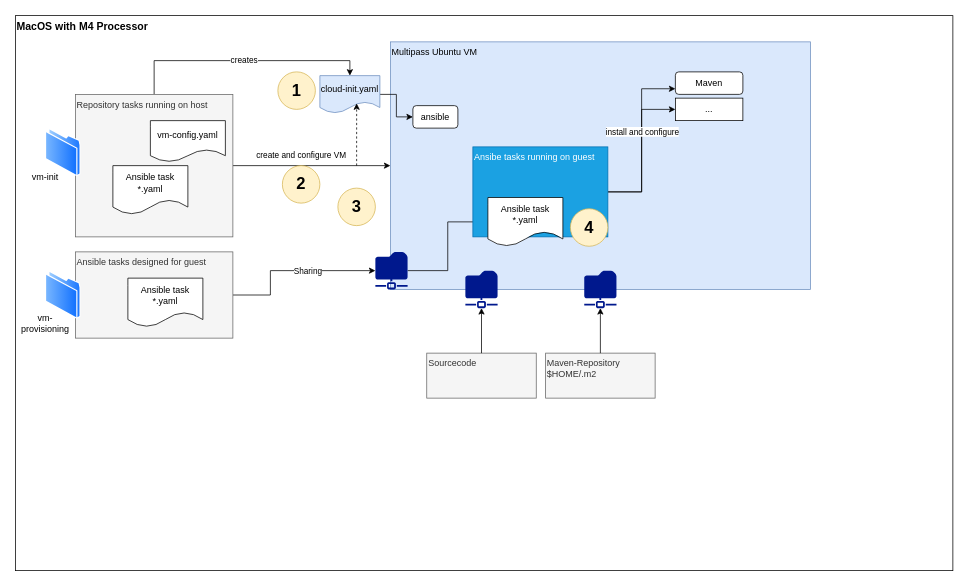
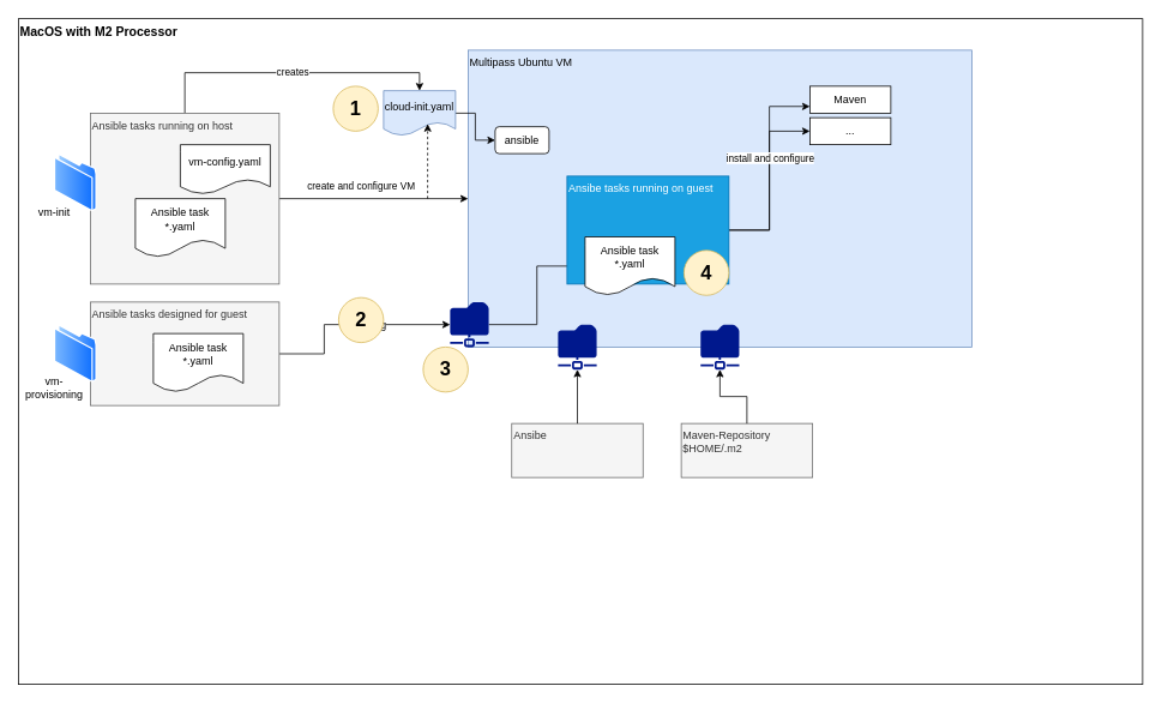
  <mxCell id="0" />
  <mxCell id="1" parent="0" />
- <mxCell id="2" value="MacOS with M4 Processor" style="rounded=0;whiteSpace=wrap;html=1;fontStyle=1;align=left;verticalAlign=top;fontSize=14;" parent="1" vertex="1"><mxGeometry x="20" y="20" width="1250" height="740" as="geometry" /></mxCell>
+ <mxCell id="2" value="MacOS with M2 Processor" style="rounded=0;whiteSpace=wrap;html=1;fontStyle=1;align=left;verticalAlign=top;fontSize=14;" parent="1" vertex="1"><mxGeometry x="20" y="20" width="1250" height="740" as="geometry" /></mxCell>
  <mxCell id="3" style="edgeStyle=orthogonalEdgeStyle;rounded=0;orthogonalLoop=1;jettySize=auto;html=1;exitX=0.5;exitY=0;exitDx=0;exitDy=0;entryX=0.5;entryY=0;entryDx=0;entryDy=0;" parent="1" source="7" target="12" edge="1"><mxGeometry relative="1" as="geometry" /></mxCell>
  <mxCell id="4" value="creates" style="edgeLabel;html=1;align=center;verticalAlign=middle;resizable=0;points=[];" parent="3" vertex="1" connectable="0"><mxGeometry x="0.005" y="2" relative="1" as="geometry"><mxPoint as="offset" /></mxGeometry></mxCell>
  <mxCell id="5" style="edgeStyle=orthogonalEdgeStyle;rounded=0;orthogonalLoop=1;jettySize=auto;html=1;entryX=0;entryY=0.5;entryDx=0;entryDy=0;" parent="1" source="7" target="8" edge="1"><mxGeometry relative="1" as="geometry" /></mxCell>
  <mxCell id="6" value="create and configure VM" style="edgeLabel;html=1;align=center;verticalAlign=middle;resizable=0;points=[];" parent="5" vertex="1" connectable="0"><mxGeometry x="0.08" relative="1" as="geometry"><mxPoint x="-23" y="-15" as="offset" /></mxGeometry></mxCell>
- <mxCell id="7" value="Repository tasks running on host" style="rounded=0;whiteSpace=wrap;html=1;align=left;verticalAlign=top;fillColor=#f5f5f5;fontColor=#333333;strokeColor=#666666;" parent="1" vertex="1"><mxGeometry x="100" y="125" width="210" height="190" as="geometry" /></mxCell>
+ <mxCell id="7" value="Ansible tasks running on host" style="rounded=0;whiteSpace=wrap;html=1;align=left;verticalAlign=top;fillColor=#f5f5f5;fontColor=#333333;strokeColor=#666666;" parent="1" vertex="1"><mxGeometry x="100" y="125" width="210" height="190" as="geometry" /></mxCell>
  <mxCell id="8" value="Multipass Ubuntu VM" style="rounded=0;whiteSpace=wrap;html=1;align=left;verticalAlign=top;fillColor=#dae8fc;strokeColor=#6c8ebf;" parent="1" vertex="1"><mxGeometry x="520" y="55" width="560" height="330" as="geometry" /></mxCell>
  <mxCell id="9" value="vm-config.yaml" style="shape=document;whiteSpace=wrap;html=1;boundedLbl=1;" parent="1" vertex="1"><mxGeometry x="200" y="160" width="100" height="55" as="geometry" /></mxCell>
  <mxCell id="10" value="Ansible task&lt;br&gt;*.yaml" style="shape=document;whiteSpace=wrap;html=1;boundedLbl=1;" parent="1" vertex="1"><mxGeometry x="150" y="220" width="100" height="65" as="geometry" /></mxCell>
  <mxCell id="11" style="edgeStyle=orthogonalEdgeStyle;rounded=0;orthogonalLoop=1;jettySize=auto;html=1;entryX=0;entryY=0.5;entryDx=0;entryDy=0;" parent="1" source="12" target="16" edge="1"><mxGeometry relative="1" as="geometry" /></mxCell>
  <mxCell id="12" value="cloud-init.yaml" style="shape=document;whiteSpace=wrap;html=1;boundedLbl=1;fillColor=#dae8fc;strokeColor=#6c8ebf;" parent="1" vertex="1"><mxGeometry x="426" y="100" width="80" height="50" as="geometry" /></mxCell>
  <mxCell id="13" value="" style="endArrow=classic;html=1;rounded=0;entryX=0.613;entryY=0.74;entryDx=0;entryDy=0;entryPerimeter=0;dashed=1;" parent="1" target="12" edge="1"><mxGeometry width="50" height="50" relative="1" as="geometry"><mxPoint x="475" y="220" as="sourcePoint" /><mxPoint x="510" y="500" as="targetPoint" /></mxGeometry></mxCell>
  <mxCell id="14" style="edgeStyle=orthogonalEdgeStyle;rounded=0;orthogonalLoop=1;jettySize=auto;html=1;entryX=0;entryY=0.5;entryDx=0;entryDy=0;" parent="1" source="15" target="26" edge="1"><mxGeometry relative="1" as="geometry" /></mxCell>
  <mxCell id="15" value="" style="sketch=0;aspect=fixed;pointerEvents=1;shadow=0;dashed=0;html=1;strokeColor=none;labelPosition=center;verticalLabelPosition=bottom;verticalAlign=top;align=center;fillColor=#00188D;shape=mxgraph.mscae.enterprise.shared_folder" parent="1" vertex="1"><mxGeometry x="500" y="335" width="43" height="50" as="geometry" /></mxCell>
  <mxCell id="16" value="ansible" style="whiteSpace=wrap;html=1;rounded=1;" parent="1" vertex="1"><mxGeometry x="550" y="140" width="60" height="30" as="geometry" /></mxCell>
  <mxCell id="17" style="edgeStyle=orthogonalEdgeStyle;rounded=0;orthogonalLoop=1;jettySize=auto;html=1;" parent="1" source="19" target="15" edge="1"><mxGeometry relative="1" as="geometry"><Array as="points"><mxPoint x="360" y="393" /><mxPoint x="360" y="360" /></Array></mxGeometry></mxCell>
  <mxCell id="18" value="Sharing" style="edgeLabel;html=1;align=center;verticalAlign=middle;resizable=0;points=[];" parent="17" vertex="1" connectable="0"><mxGeometry x="0.182" relative="1" as="geometry"><mxPoint x="1" as="offset" /></mxGeometry></mxCell>
  <mxCell id="19" value="Ansible tasks designed for guest" style="rounded=0;whiteSpace=wrap;html=1;align=left;verticalAlign=top;fillColor=#f5f5f5;fontColor=#333333;strokeColor=#666666;" parent="1" vertex="1"><mxGeometry x="100" y="335" width="210" height="115" as="geometry" /></mxCell>
  <mxCell id="20" value="" style="image;aspect=fixed;perimeter=ellipsePerimeter;html=1;align=center;shadow=0;dashed=0;spacingTop=3;image=img/lib/active_directory/folder.svg;" parent="1" vertex="1"><mxGeometry x="60" y="360" width="47.45" height="65" as="geometry" /></mxCell>
  <mxCell id="21" value="Ansible task&lt;br&gt;*.yaml" style="shape=document;whiteSpace=wrap;html=1;boundedLbl=1;" parent="1" vertex="1"><mxGeometry x="170" y="370" width="100" height="65" as="geometry" /></mxCell>
  <mxCell id="22" style="edgeStyle=orthogonalEdgeStyle;rounded=0;orthogonalLoop=1;jettySize=auto;html=1;entryX=0;entryY=0.75;entryDx=0;entryDy=0;" parent="1" source="25" target="27" edge="1"><mxGeometry relative="1" as="geometry" /></mxCell>
  <mxCell id="23" style="edgeStyle=orthogonalEdgeStyle;rounded=0;orthogonalLoop=1;jettySize=auto;html=1;entryX=0;entryY=0.5;entryDx=0;entryDy=0;" parent="1" source="25" target="28" edge="1"><mxGeometry relative="1" as="geometry" /></mxCell>
  <mxCell id="24" value="install and configure" style="edgeLabel;html=1;align=center;verticalAlign=middle;resizable=0;points=[];" parent="23" vertex="1" connectable="0"><mxGeometry x="-0.132" relative="1" as="geometry"><mxPoint y="-39" as="offset" /></mxGeometry></mxCell>
  <mxCell id="25" value="Ansibe tasks running on guest" style="rounded=0;whiteSpace=wrap;html=1;align=left;verticalAlign=top;fillColor=#1ba1e2;fontColor=#ffffff;strokeColor=#006EAF;" parent="1" vertex="1"><mxGeometry x="630" y="195" width="180" height="120" as="geometry" /></mxCell>
  <mxCell id="26" value="Ansible task&lt;br&gt;*.yaml" style="shape=document;whiteSpace=wrap;html=1;boundedLbl=1;" parent="1" vertex="1"><mxGeometry x="650" y="262.5" width="100" height="65" as="geometry" /></mxCell>
- <mxCell id="27" value="Maven" style="whiteSpace=wrap;html=1;rounded=1;" parent="1" vertex="1"><mxGeometry x="900" y="95" width="90" height="30" as="geometry" /></mxCell>
+ <mxCell id="27" value="Maven" style="rounded=0;whiteSpace=wrap;html=1;" parent="1" vertex="1"><mxGeometry x="900" y="95" width="90" height="30" as="geometry" /></mxCell>
  <mxCell id="28" value="..." style="rounded=0;whiteSpace=wrap;html=1;" parent="1" vertex="1"><mxGeometry x="900" y="130" width="90" height="30" as="geometry" /></mxCell>
  <mxCell id="29" value="1" style="ellipse;whiteSpace=wrap;html=1;fontStyle=1;fontSize=22;fillColor=#fff2cc;strokeColor=#d6b656;" parent="1" vertex="1"><mxGeometry x="370" y="95" width="50" height="50" as="geometry" /></mxCell>
- <mxCell id="30" value="2" style="ellipse;whiteSpace=wrap;html=1;fontStyle=1;fontSize=22;fillColor=#fff2cc;strokeColor=#d6b656;" parent="1" vertex="1"><mxGeometry x="376" y="220" width="50" height="50" as="geometry" /></mxCell>
- <mxCell id="31" value="3" style="ellipse;whiteSpace=wrap;html=1;fontStyle=1;fontSize=22;fillColor=#fff2cc;strokeColor=#d6b656;" parent="1" vertex="1"><mxGeometry x="450" y="250" width="50" height="50" as="geometry" /></mxCell>
+ <mxCell id="30" value="2" style="ellipse;whiteSpace=wrap;html=1;fontStyle=1;fontSize=22;fillColor=#fff2cc;strokeColor=#d6b656;" parent="1" vertex="1"><mxGeometry x="376" y="330" width="50" height="50" as="geometry" /></mxCell>
+ <mxCell id="31" value="3" style="ellipse;whiteSpace=wrap;html=1;fontStyle=1;fontSize=22;fillColor=#fff2cc;strokeColor=#d6b656;" parent="1" vertex="1"><mxGeometry x="470" y="385" width="50" height="50" as="geometry" /></mxCell>
  <mxCell id="32" value="4" style="ellipse;whiteSpace=wrap;html=1;fontStyle=1;fontSize=22;fillColor=#fff2cc;strokeColor=#d6b656;" parent="1" vertex="1"><mxGeometry x="760" y="277.5" width="50" height="50" as="geometry" /></mxCell>
  <mxCell id="33" value="" style="image;aspect=fixed;perimeter=ellipsePerimeter;html=1;align=center;shadow=0;dashed=0;spacingTop=3;image=img/lib/active_directory/folder.svg;" parent="1" vertex="1"><mxGeometry x="60" y="170" width="47.45" height="65" as="geometry" /></mxCell>
  <mxCell id="34" value="vm-provisioning" style="text;html=1;strokeColor=none;fillColor=none;align=center;verticalAlign=middle;whiteSpace=wrap;rounded=0;" parent="1" vertex="1"><mxGeometry x="30" y="415" width="60" height="30" as="geometry" /></mxCell>
  <mxCell id="35" value="vm-init" style="text;html=1;strokeColor=none;fillColor=none;align=center;verticalAlign=middle;whiteSpace=wrap;rounded=0;" parent="1" vertex="1"><mxGeometry x="30" y="220" width="60" height="30" as="geometry" /></mxCell>
  <mxCell id="36" value="" style="sketch=0;aspect=fixed;pointerEvents=1;shadow=0;dashed=0;html=1;strokeColor=none;labelPosition=center;verticalLabelPosition=bottom;verticalAlign=top;align=center;fillColor=#00188D;shape=mxgraph.mscae.enterprise.shared_folder" parent="1" vertex="1"><mxGeometry x="620" y="360" width="43" height="50" as="geometry" /></mxCell>
  <mxCell id="37" value="" style="sketch=0;aspect=fixed;pointerEvents=1;shadow=0;dashed=0;html=1;strokeColor=none;labelPosition=center;verticalLabelPosition=bottom;verticalAlign=top;align=center;fillColor=#00188D;shape=mxgraph.mscae.enterprise.shared_folder" parent="1" vertex="1"><mxGeometry x="778.5" y="360" width="43" height="50" as="geometry" /></mxCell>
- <mxCell id="38" value="Sourcecode" style="rounded=0;whiteSpace=wrap;html=1;align=left;verticalAlign=top;fillColor=#f5f5f5;fontColor=#333333;strokeColor=#666666;" parent="1" vertex="1"><mxGeometry x="568.5" y="470" width="146" height="60" as="geometry" /></mxCell>
- <mxCell id="39" value="Maven-Repository $HOME/.m2" style="rounded=0;whiteSpace=wrap;html=1;align=left;verticalAlign=top;fillColor=#f5f5f5;fontColor=#333333;strokeColor=#666666;" parent="1" vertex="1"><mxGeometry x="727" y="470" width="146" height="60" as="geometry" /></mxCell>
+ <mxCell id="38" value="Ansibe" style="rounded=0;whiteSpace=wrap;html=1;align=left;verticalAlign=top;fillColor=#f5f5f5;fontColor=#333333;strokeColor=#666666;" parent="1" vertex="1"><mxGeometry x="568.5" y="470" width="146" height="60" as="geometry" /></mxCell>
+ <mxCell id="39" value="Maven-Repository $HOME/.m2" style="rounded=0;whiteSpace=wrap;html=1;align=left;verticalAlign=top;fillColor=#f5f5f5;fontColor=#333333;strokeColor=#666666;" parent="1" vertex="1"><mxGeometry x="757" y="470" width="146" height="60" as="geometry" /></mxCell>
  <mxCell id="40" style="edgeStyle=orthogonalEdgeStyle;rounded=0;orthogonalLoop=1;jettySize=auto;html=1;entryX=0.5;entryY=1;entryDx=0;entryDy=0;entryPerimeter=0;" parent="1" source="38" target="36" edge="1"><mxGeometry relative="1" as="geometry" /></mxCell>
  <mxCell id="41" style="edgeStyle=orthogonalEdgeStyle;rounded=0;orthogonalLoop=1;jettySize=auto;html=1;entryX=0.5;entryY=1;entryDx=0;entryDy=0;entryPerimeter=0;" parent="1" source="39" target="37" edge="1"><mxGeometry relative="1" as="geometry" /></mxCell>
